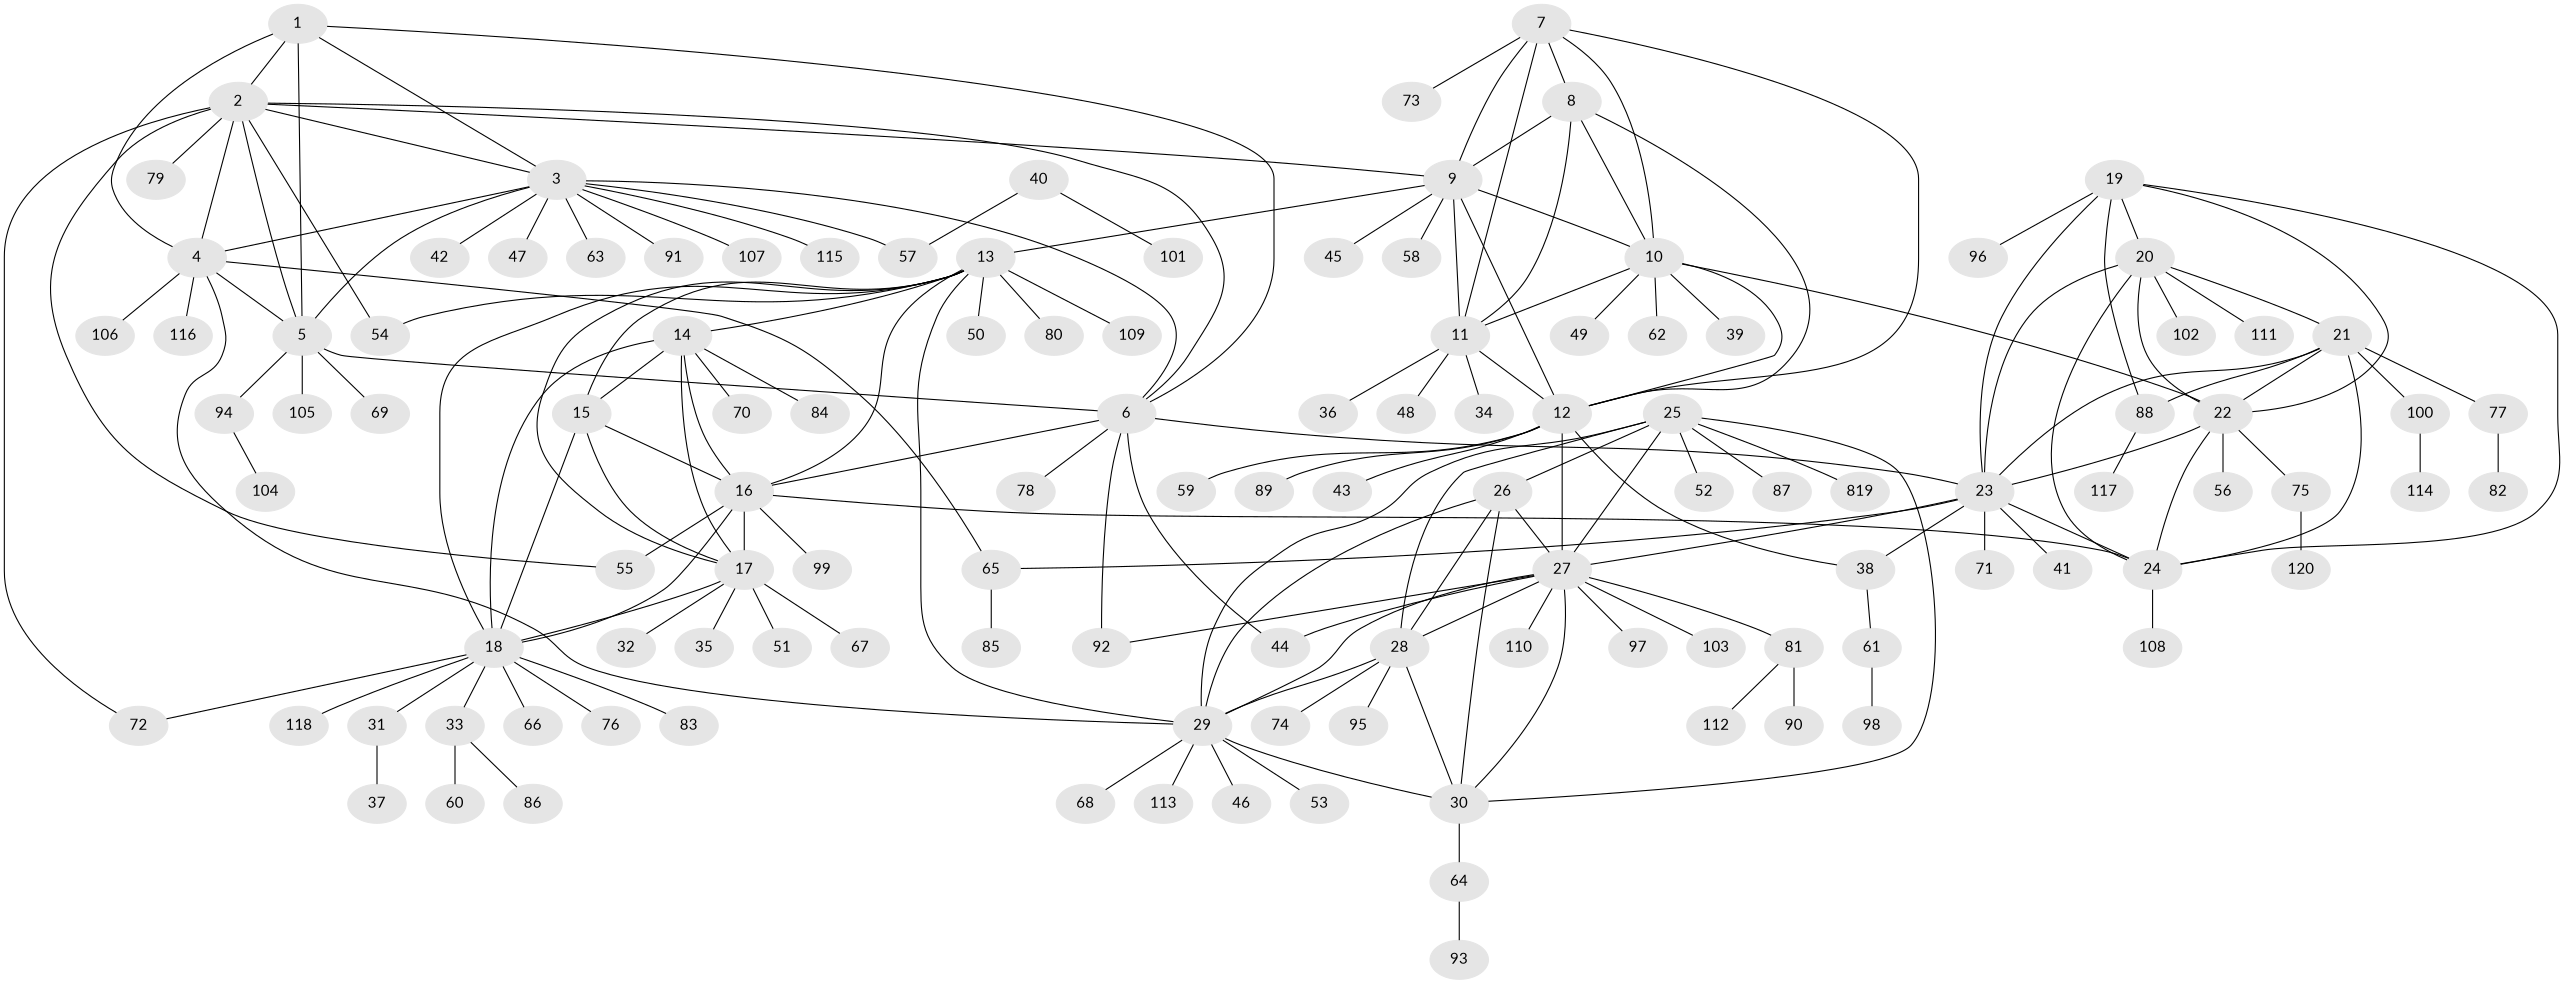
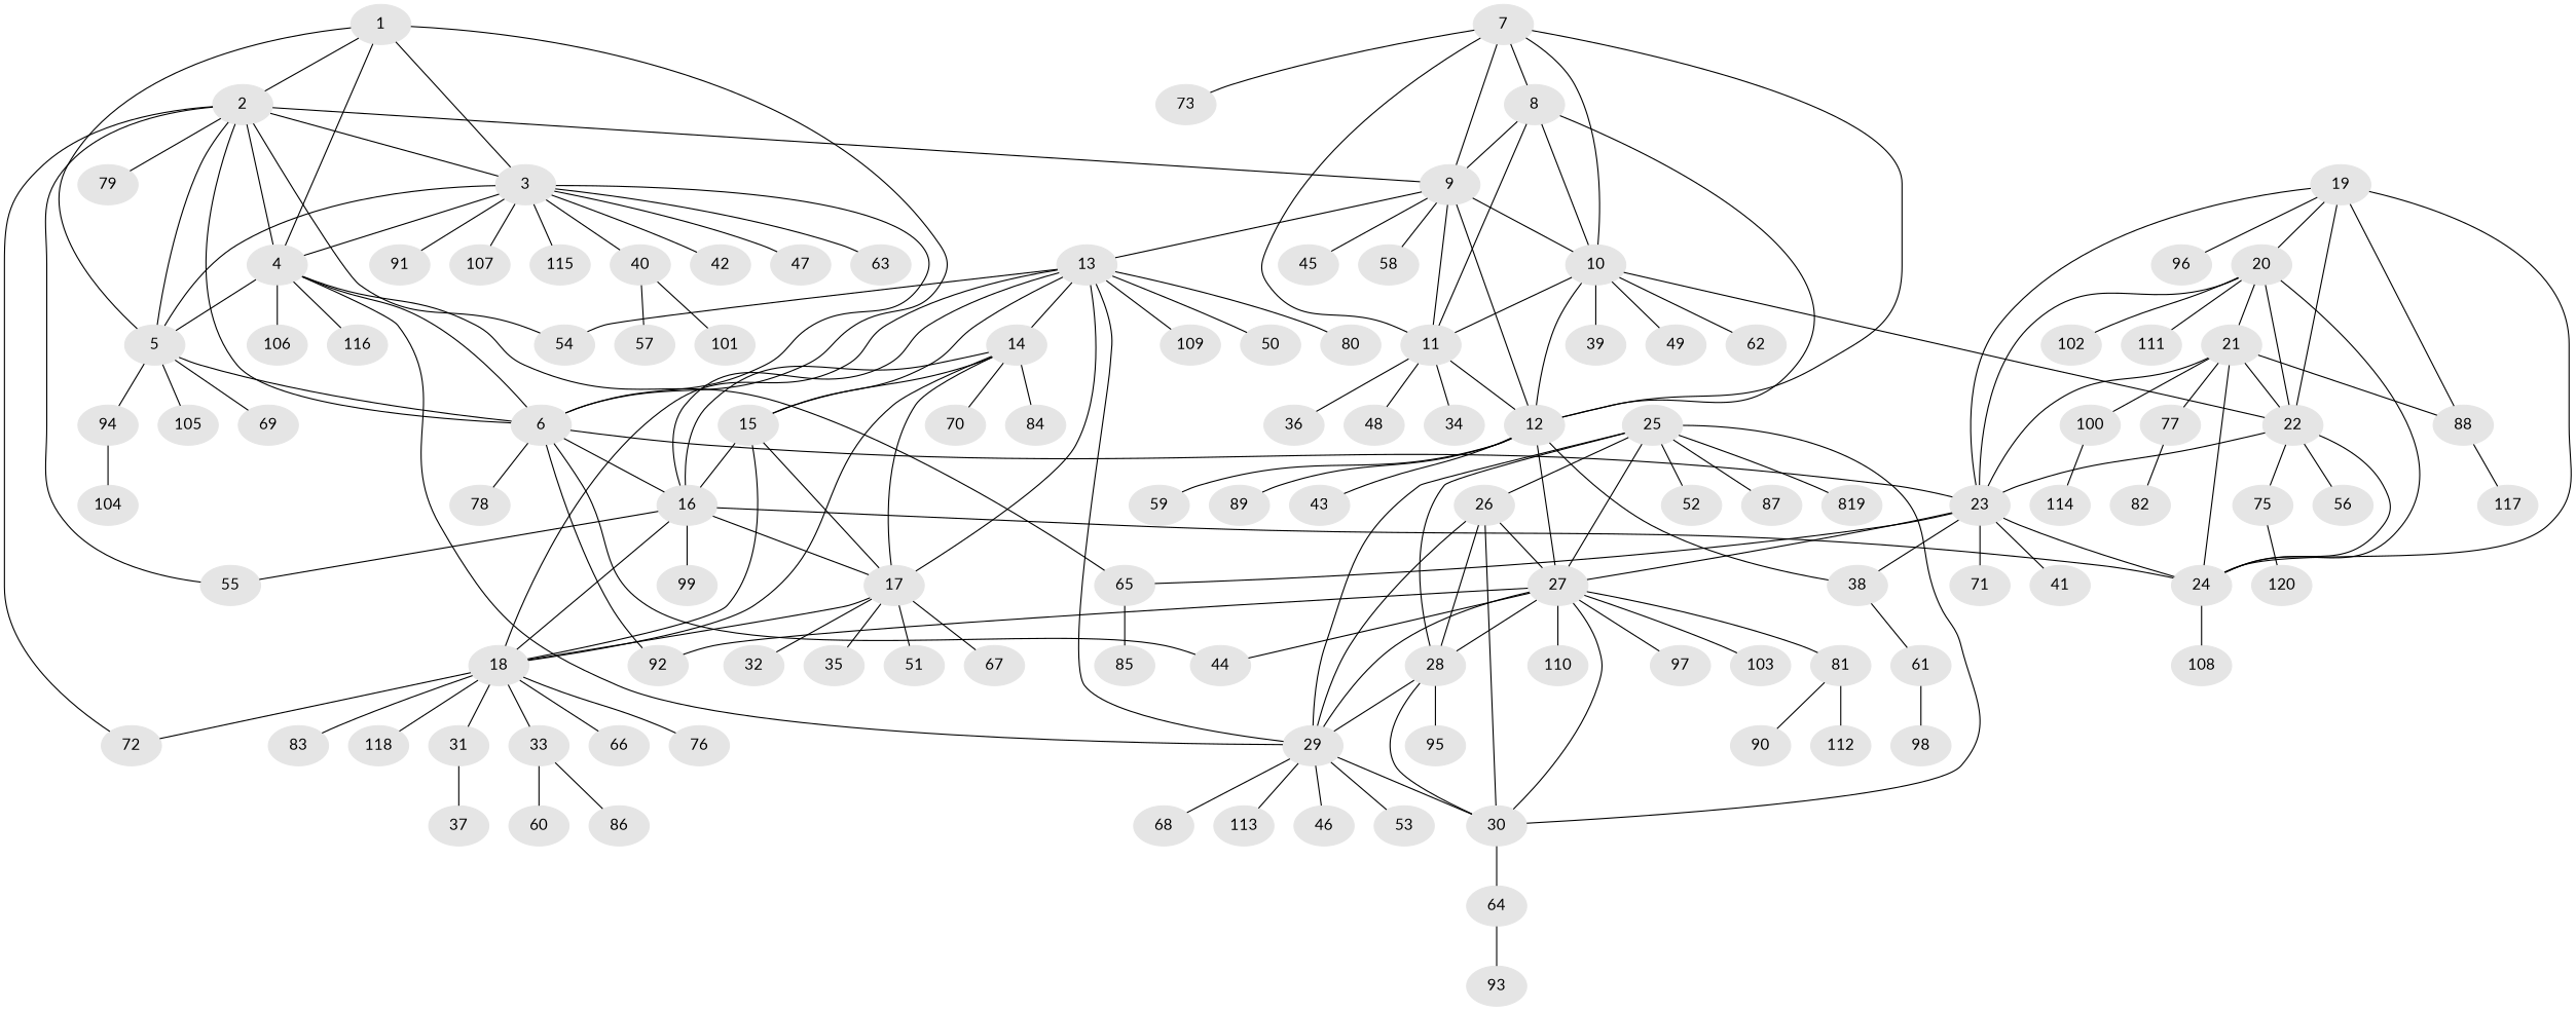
  graph {
    fontname=Lato
    node [color=gray90 fontname=Lato style=filled]
    edge [fontname=Lato]
    1
    2
    3
    4
    5
    6
    9
    54
    55
    72
    79
    40
    42
    47
    63
    91
    107
    115
    29
    65
    106
    116
    69
    94
    105
    16
    23
    44
    78
    92
    10
    11
    12
    13
    45
    58
    57
    101
    30
    46
    53
    68
    113
    85
    104
    17
    18
    24
    99
    27
    38
    41
    71
    7
    8
    73
    22
    39
    49
    62
    34
    36
    48
    43
    59
    89
    14
    15
    50
    80
    109
    56
    75
    28
    81
    97
    103
    110
    61
    70
    84
    32
    35
    51
    67
    31
    33
    66
    76
    83
    118
    108
    37
    60
    86
    19
    20
    96
    88
    21
    102
    111
    77
    100
    82
    117
    114
    120
    25
    26
    52
    87
    n113 [label=819]
-   74
    95
    64
    90
    112
    93
    98
    1 -- 2
    1 -- 3
    1 -- 4
    1 -- 5
    1 -- 6
    2 -- 3
    2 -- 4
    2 -- 5
    2 -- 6
    2 -- 9
    2 -- 54
    2 -- 55
    2 -- 72
    2 -- 79
    3 -- 4
    3 -- 5
    3 -- 6
-   3 -- 57
+   3 -- 40
    3 -- 42
    3 -- 47
    3 -- 63
    3 -- 91
    3 -- 107
    3 -- 115
    4 -- 5
+   4 -- 6
    4 -- 29
    4 -- 65
    4 -- 106
    4 -- 116
    5 -- 6
    5 -- 69
    5 -- 94
    5 -- 105
    6 -- 16
    6 -- 23
    6 -- 44
    6 -- 78
    6 -- 92
    9 -- 10
    9 -- 11
    9 -- 12
    9 -- 13
    9 -- 45
    9 -- 58
    40 -- 57
    40 -- 101
    29 -- 30
    29 -- 46
    29 -- 53
    29 -- 68
    29 -- 113
    65 -- 85
    94 -- 104
    16 -- 55
    16 -- 17
    16 -- 18
    16 -- 24
    16 -- 99
    23 -- 65
    23 -- 24
    23 -- 27
    23 -- 38
    23 -- 41
    23 -- 71
    10 -- 11
    10 -- 12
    10 -- 22
    10 -- 39
    10 -- 49
    10 -- 62
    11 -- 12
    11 -- 34
    11 -- 36
    11 -- 48
    12 -- 27
    12 -- 38
    12 -- 43
    12 -- 59
    12 -- 89
    13 -- 54
    13 -- 29
    13 -- 16
    13 -- 17
    13 -- 18
    13 -- 14
    13 -- 15
    13 -- 50
    13 -- 80
    13 -- 109
    30 -- 64
    17 -- 18
    17 -- 32
    17 -- 35
    17 -- 51
    17 -- 67
    18 -- 72
    18 -- 31
    18 -- 33
    18 -- 66
    18 -- 76
    18 -- 83
    18 -- 118
    24 -- 108
    27 -- 29
    27 -- 44
    27 -- 92
    27 -- 30
    27 -- 28
    27 -- 81
    27 -- 97
    27 -- 103
    27 -- 110
    38 -- 61
    7 -- 9
    7 -- 10
    7 -- 11
    7 -- 12
    7 -- 8
    7 -- 73
    8 -- 9
    8 -- 10
    8 -- 11
    8 -- 12
    22 -- 23
    22 -- 24
    22 -- 56
    22 -- 75
    14 -- 16
    14 -- 17
    14 -- 18
    14 -- 15
    14 -- 70
    14 -- 84
    15 -- 16
    15 -- 17
    15 -- 18
    75 -- 120
    28 -- 29
    28 -- 30
-   28 -- 74
    28 -- 95
    81 -- 90
    81 -- 112
    61 -- 98
    31 -- 37
    33 -- 60
    33 -- 86
    19 -- 23
    19 -- 24
    19 -- 22
    19 -- 20
    19 -- 96
    19 -- 88
    20 -- 23
    20 -- 24
    20 -- 22
    20 -- 21
    20 -- 102
    20 -- 111
    88 -- 117
    21 -- 23
    21 -- 24
    21 -- 22
    21 -- 88
    21 -- 77
    21 -- 100
    77 -- 82
    100 -- 114
    25 -- 29
    25 -- 30
    25 -- 27
    25 -- 28
    25 -- 26
    25 -- 52
    25 -- 87
    25 -- n113
    26 -- 29
    26 -- 30
    26 -- 27
    26 -- 28
    64 -- 93
  }
